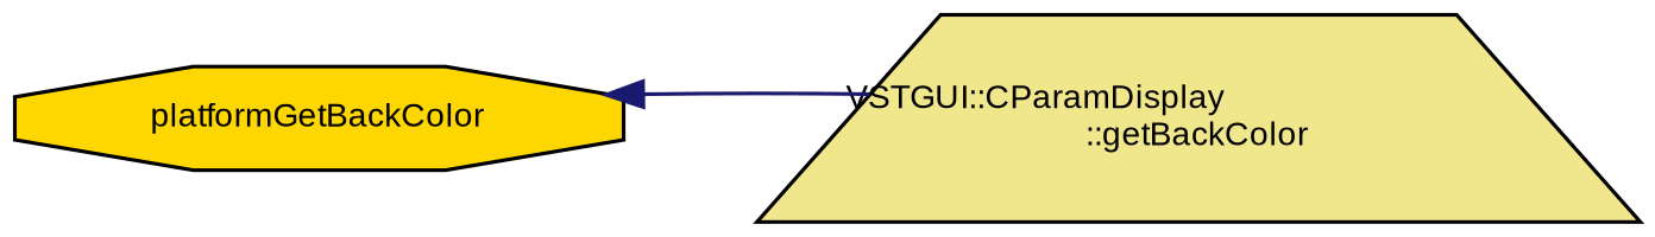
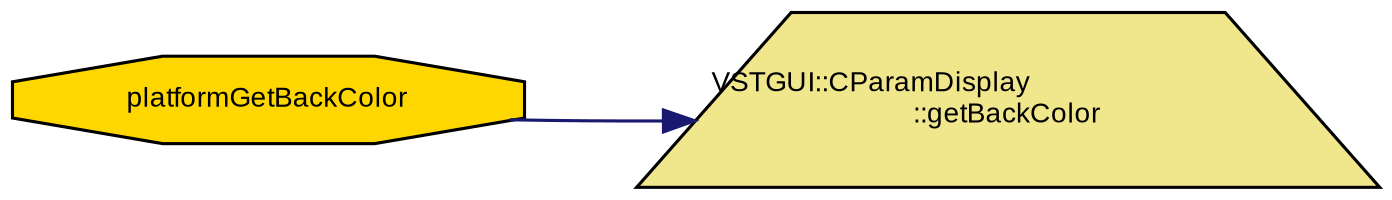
  digraph {
    rankdir=LR
    node [color=black fontname=Arial fontsize=9 style=filled]
    n1 [fillcolor=gold fontcolor=black height=0.2 label=platformGetBackColor shape=octagon width=0.4]
    n2 [height=0.2 label="VSTGUI::CParamDisplay\l::getBackColor" shape=trapezium width=0.4 fillcolor=khaki]
-   n2 -> n1 [color=midnightblue fontname=Arial fontsize=9 labelfontname=Arial labelfontsize=9 style=solid]
+   n1 -> n2 [color=midnightblue fontname=Arial fontsize=9 labelfontname=Arial labelfontsize=9 style=solid]
  }
